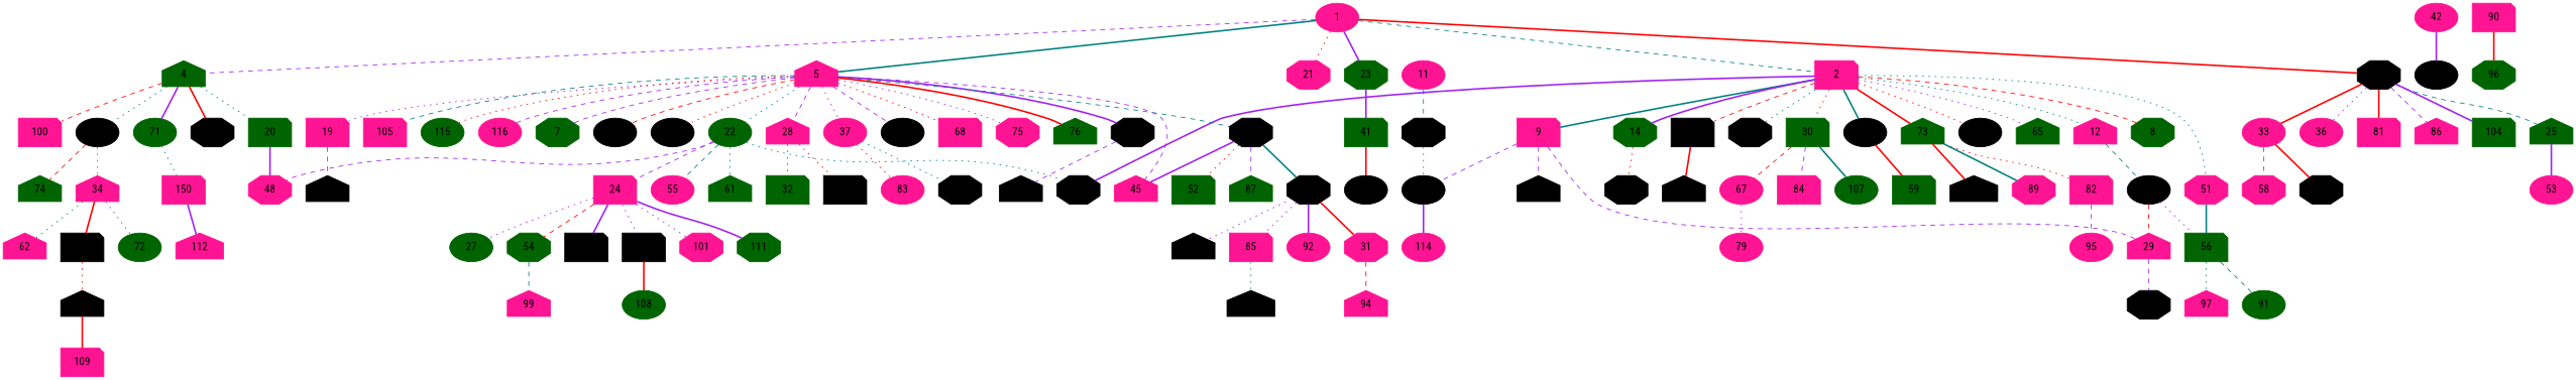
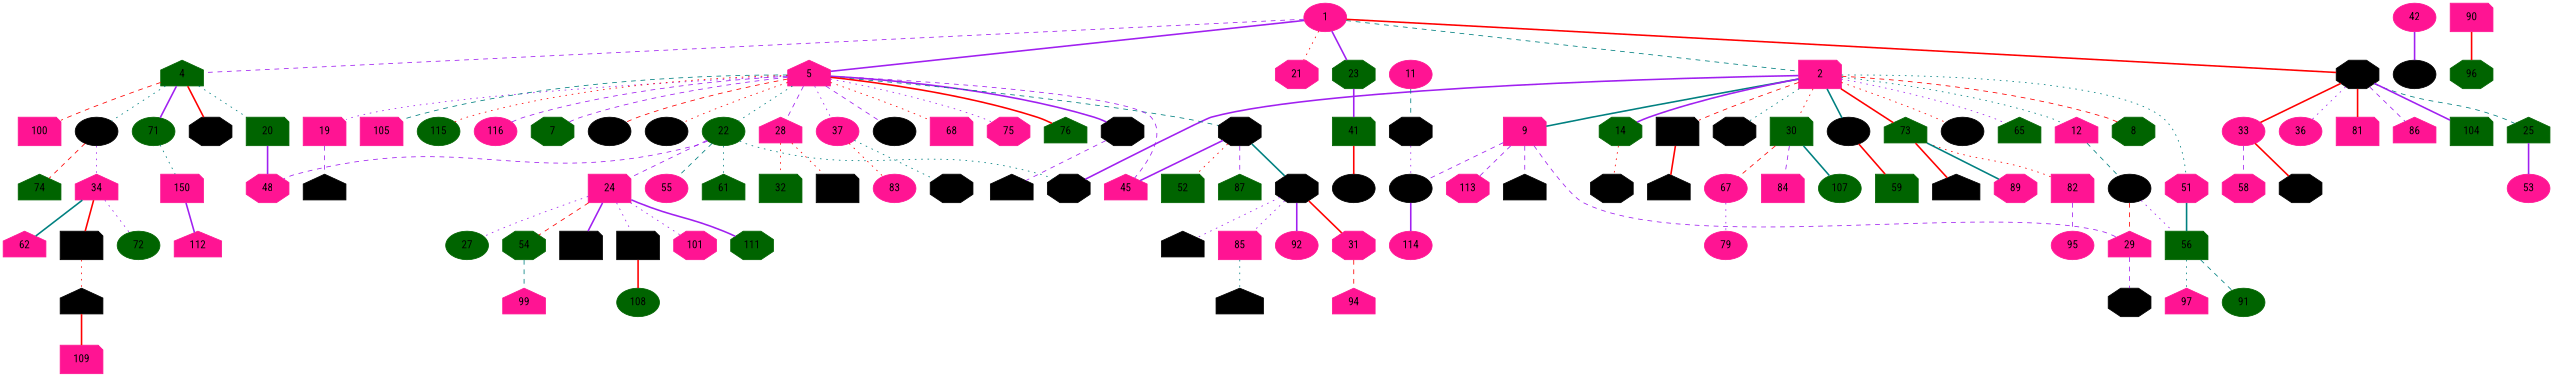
  graph {
    fontname="Roboto Condensed"
    node [color=deeppink fontname="Roboto Condensed" shape=ellipse style=filled]
    edge [color=purple fontname="Roboto Condensed" style=dotted]
    2 [shape=note]
    1
    3 [color=black shape=octagon]
    4 [color=darkgreen shape=house]
    5 [shape=house]
    21 [shape=octagon]
    23 [color=darkgreen shape=octagon]
    8 [color=darkgreen shape=octagon]
    9 [shape=note]
    12 [shape=house]
    14 [color=darkgreen shape=octagon]
    16 [color=black shape=note]
    30 [color=darkgreen shape=note]
    35 [color=black shape=octagon]
    44 [color=black]
    49 [color=black shape=octagon]
    51 [shape=octagon]
    60 [color=black]
    65 [color=darkgreen shape=house]
    73 [color=darkgreen shape=house]
    25 [color=darkgreen shape=house]
    33
    36
    81 [shape=note]
    86 [shape=house]
    104 [color=darkgreen shape=note]
    6 [color=black]
    20 [color=darkgreen shape=note]
    71 [color=darkgreen]
    98 [color=black shape=octagon]
    100 [shape=note]
    7 [color=darkgreen shape=octagon]
    10 [color=black]
    13 [color=black shape=octagon]
    15 [color=black shape=octagon]
    18 [color=black]
    19 [shape=note]
    22 [color=darkgreen]
    28 [shape=house]
    37
    39 [color=black]
    68 [shape=note]
    75 [shape=octagon]
    76 [color=darkgreen shape=house]
    105 [shape=note]
    115 [color=darkgreen]
    116
    45 [shape=house]
    41 [color=darkgreen shape=note]
    40 [color=black shape=house]
    88 [color=black]
+   113 [shape=octagon]
    29 [shape=house]
    17 [color=black]
    47 [color=black shape=octagon]
    57 [color=black shape=house]
    67
    84 [shape=note]
    107 [color=darkgreen]
    59 [color=darkgreen shape=note]
    56 [color=darkgreen shape=note]
    82 [shape=note]
    89 [shape=octagon]
    103 [color=black shape=house]
    53
    50 [color=black shape=octagon]
    58 [shape=octagon]
    34 [shape=house]
    74 [color=darkgreen shape=house]
    48 [shape=octagon]
    n71 [label=150 shape=note]
    43 [color=black shape=house]
    26 [color=black shape=octagon]
    52 [color=darkgreen shape=note]
    87 [color=darkgreen shape=house]
    63 [color=black shape=house]
    24 [shape=note]
    55
    61 [color=darkgreen shape=house]
    32 [color=darkgreen shape=note]
    38 [color=black shape=note]
    83
    102 [color=black shape=octagon]
    77 [color=black]
    42
    62 [shape=house]
    64 [color=black shape=note]
    72 [color=darkgreen]
    46 [color=black shape=octagon]
    11
    114
    31 [shape=octagon]
    80 [color=black shape=house]
    85 [shape=note]
    92
    70 [color=black shape=octagon]
    91 [color=darkgreen]
    97 [shape=house]
    27 [color=darkgreen]
    54 [color=darkgreen shape=octagon]
    66 [color=black shape=note]
    69 [color=black shape=note]
    101 [shape=octagon]
    111 [color=darkgreen shape=octagon]
    78 [color=black]
    99 [shape=house]
    108 [color=darkgreen]
    94 [shape=house]
    106 [color=black shape=house]
    79
    93 [color=black shape=house]
    109 [shape=note]
    112 [shape=house]
    95
    90 [shape=note]
    96 [color=darkgreen shape=octagon]
    2 -- 8 [color=red style=dashed]
    2 -- 9 [color=teal style=bold]
    2 -- 12 [color=teal]
    2 -- 14 [style=bold]
    2 -- 16 [color=red style=dashed]
    2 -- 30 [color=red]
    2 -- 35 [color=teal]
    2 -- 44 [color=teal style=bold]
    2 -- 49 [style=bold]
    2 -- 51 [color=teal]
    2 -- 60 [color=red]
    2 -- 65
    2 -- 73 [color=red style=bold]
    1 -- 2 [color=teal style=dashed]
    1 -- 3 [color=red style=bold]
    1 -- 4 [style=dashed]
-   1 -- 5 [color=teal style=bold]
+   1 -- 5 [style=bold]
    1 -- 21 [color=red]
    1 -- 23 [style=bold]
    3 -- 25 [color=teal style=dashed]
    3 -- 33 [color=red style=bold]
    3 -- 36
    3 -- 81 [color=red style=bold]
    3 -- 86 [style=dashed]
    3 -- 104 [style=bold]
    4 -- 6 [color=teal]
    4 -- 20 [color=teal]
    4 -- 71 [style=bold]
    4 -- 98 [color=red style=bold]
    4 -- 100 [color=red style=dashed]
    5 -- 7 [style=dashed]
    5 -- 10 [color=red style=dashed]
    5 -- 13 [style=bold]
    5 -- 15 [color=teal style=dashed]
    5 -- 18 [color=red]
    5 -- 19
    5 -- 22 [color=teal]
    5 -- 28 [style=dashed]
    5 -- 37
    5 -- 39 [style=dashed]
    5 -- 68 [color=red]
    5 -- 75
    5 -- 76 [color=red style=bold]
    5 -- 105 [color=teal style=dashed]
    5 -- 115 [color=red]
    5 -- 116 [style=dashed]
    5 -- 45 [style=dashed]
    23 -- 41 [style=bold]
    9 -- 40 [style=dashed]
    9 -- 88 [style=dashed]
+   9 -- 113 [style=dashed]
    9 -- 29 [style=dashed]
    12 -- 17 [color=teal style=dashed]
    14 -- 47 [color=red]
    16 -- 57 [color=red style=bold]
    30 -- 67 [color=red style=dashed]
    30 -- 84 [style=dashed]
    30 -- 107 [color=teal style=bold]
    44 -- 59 [color=red style=bold]
    51 -- 56 [color=teal style=bold]
    73 -- 82 [color=red]
    73 -- 89 [color=teal style=bold]
    73 -- 103 [color=red style=bold]
    25 -- 53 [style=bold]
    33 -- 50 [color=red style=bold]
    33 -- 58 [style=dashed]
    6 -- 34
    6 -- 74 [color=red style=dashed]
    20 -- 48 [style=bold]
    71 -- n71 [color=teal]
    13 -- 43 [style=dashed]
    15 -- 45 [style=bold]
    15 -- 26 [color=teal style=bold]
    15 -- 52 [color=red]
    15 -- 87 [style=dashed]
    19 -- 63 [style=dashed]
    22 -- 49 [color=teal]
    22 -- 48 [style=dashed]
    22 -- 24 [style=dashed]
    22 -- 55 [color=teal style=dashed]
    22 -- 61 [color=teal]
    28 -- 32 [color=red]
    28 -- 38 [color=red]
    37 -- 83 [color=red]
    37 -- 102 [color=teal]
    41 -- 78 [color=red style=bold]
    88 -- 114 [style=bold]
    29 -- 70 [style=dashed]
    17 -- 29 [color=red style=dashed]
    17 -- 56
    67 -- 79
    56 -- 91 [color=teal style=dashed]
    56 -- 97 [color=teal]
    82 -- 95 [style=dashed]
-   34 -- 62 [color=teal]
+   34 -- 62 [color=teal style=bold]
    34 -- 64 [color=red style=bold]
    34 -- 72
    n71 -- 112 [style=bold]
    26 -- 31 [color=red style=bold]
    26 -- 80
    26 -- 85
    26 -- 92 [style=bold]
    24 -- 27
    24 -- 54 [color=red style=dashed]
    24 -- 66 [style=bold]
    24 -- 69
    24 -- 101
    24 -- 111 [style=bold]
    42 -- 77 [style=bold]
    64 -- 93 [color=red]
    46 -- 88
    11 -- 46 [color=teal style=dashed]
    31 -- 94 [color=red style=dashed]
    85 -- 106 [color=teal]
    54 -- 99 [color=teal style=dashed]
    69 -- 108 [color=red style=bold]
    93 -- 109 [color=red style=bold]
    90 -- 96 [color=red style=bold]
  }
